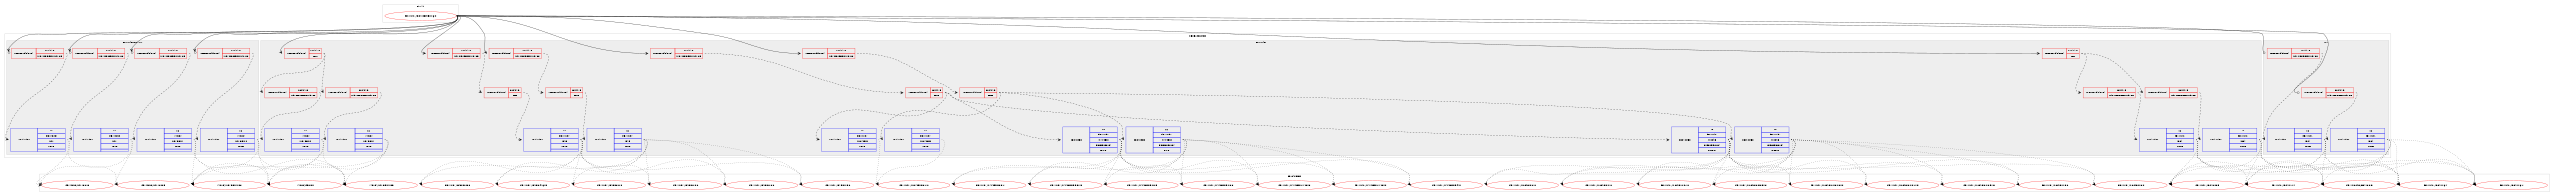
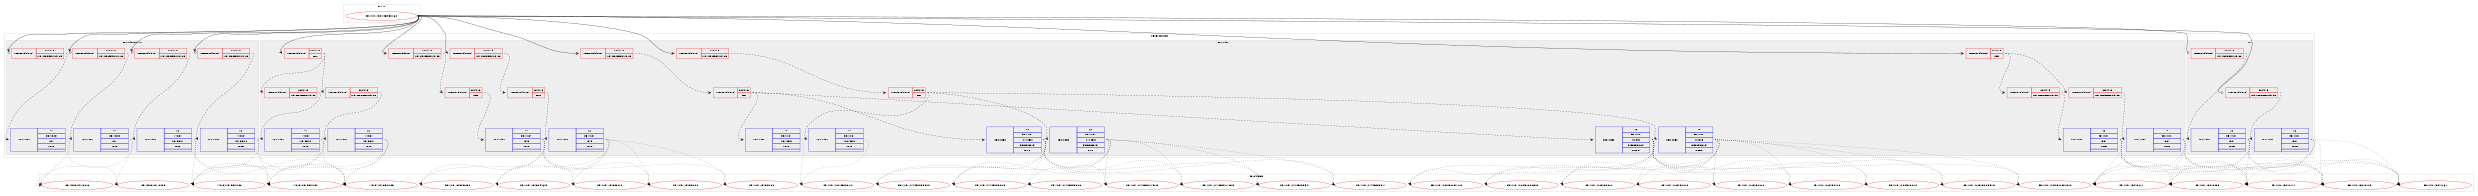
  digraph {
    compound=true
    concentrate=true
    fontname=Helvetica
    fontsize=10
    newrank=true
    rankdir=TB
    ranksep=1.5
    node [color=red fontname=Helvetica fontsize=10 shape=none]
    edge [arrowhead=vee headport=w style=dotted tailport=e weight=100]
    n1 [label="dev-ruby/rack-cache-1.6.1" width=4 shape=""]
    n2 [color=blue label=<<TABLE BORDER="0" CELLBORDER="1" CELLSPACING="0" CELLPADDING="4" WIDTH="220"><TR><TD ROWSPAN="6" CELLPADDING="30">pack_dep</TD></TR><TR><TD WIDTH="110">no</TD></TR><TR><TD>dev-ruby</TD></TR><TR><TD>maxitest</TD></TR><TR><TD>none</TD></TR><TR><TD></TD></TR></TABLE>>]
    n3 [color=blue label=<<TABLE BORDER="0" CELLBORDER="1" CELLSPACING="0" CELLPADDING="4" WIDTH="220"><TR><TD ROWSPAN="6" CELLPADDING="30">pack_dep</TD></TR><TR><TD WIDTH="110">no</TD></TR><TR><TD>dev-ruby</TD></TR><TR><TD>minitest</TD></TR><TR><TD>greaterequal</TD></TR><TR><TD>5.7.0</TD></TR></TABLE>>]
    n4 [color=blue label=<<TABLE BORDER="0" CELLBORDER="1" CELLSPACING="0" CELLPADDING="4" WIDTH="220"><TR><TD ROWSPAN="6" CELLPADDING="30">pack_dep</TD></TR><TR><TD WIDTH="110">no</TD></TR><TR><TD>dev-ruby</TD></TR><TR><TD>mocha</TD></TR><TR><TD>greaterequal</TD></TR><TR><TD>0.13.0</TD></TR></TABLE>>]
    n5 [label=<<TABLE BORDER="0" CELLBORDER="1" CELLSPACING="0" CELLPADDING="4"><TR><TD ROWSPAN="3" CELLPADDING="10">use_conditional</TD></TR><TR><TD>positive</TD></TR><TR><TD>test</TD></TR></TABLE>>]
    n6 [label=<<TABLE BORDER="0" CELLBORDER="1" CELLSPACING="0" CELLPADDING="4"><TR><TD ROWSPAN="3" CELLPADDING="10">use_conditional</TD></TR><TR><TD>positive</TD></TR><TR><TD>ruby_targets_ruby22</TD></TR></TABLE>>]
    n7 [color=blue label=<<TABLE BORDER="0" CELLBORDER="1" CELLSPACING="0" CELLPADDING="4" WIDTH="220"><TR><TD ROWSPAN="6" CELLPADDING="30">pack_dep</TD></TR><TR><TD WIDTH="110">no</TD></TR><TR><TD>dev-ruby</TD></TR><TR><TD>rake</TD></TR><TR><TD>none</TD></TR><TR><TD></TD></TR></TABLE>>]
    n8 [label=<<TABLE BORDER="0" CELLBORDER="1" CELLSPACING="0" CELLPADDING="4"><TR><TD ROWSPAN="3" CELLPADDING="10">use_conditional</TD></TR><TR><TD>positive</TD></TR><TR><TD>test</TD></TR></TABLE>>]
    n9 [label=<<TABLE BORDER="0" CELLBORDER="1" CELLSPACING="0" CELLPADDING="4"><TR><TD ROWSPAN="3" CELLPADDING="10">use_conditional</TD></TR><TR><TD>positive</TD></TR><TR><TD>ruby_targets_ruby22</TD></TR></TABLE>>]
    n10 [color=blue label=<<TABLE BORDER="0" CELLBORDER="1" CELLSPACING="0" CELLPADDING="4" WIDTH="220"><TR><TD ROWSPAN="6" CELLPADDING="30">pack_dep</TD></TR><TR><TD WIDTH="110">no</TD></TR><TR><TD>dev-ruby</TD></TR><TR><TD>maxitest</TD></TR><TR><TD>none</TD></TR><TR><TD></TD></TR></TABLE>>]
    n11 [color=blue label=<<TABLE BORDER="0" CELLBORDER="1" CELLSPACING="0" CELLPADDING="4" WIDTH="220"><TR><TD ROWSPAN="6" CELLPADDING="30">pack_dep</TD></TR><TR><TD WIDTH="110">no</TD></TR><TR><TD>dev-ruby</TD></TR><TR><TD>minitest</TD></TR><TR><TD>greaterequal</TD></TR><TR><TD>5.7.0</TD></TR></TABLE>>]
    n12 [color=blue label=<<TABLE BORDER="0" CELLBORDER="1" CELLSPACING="0" CELLPADDING="4" WIDTH="220"><TR><TD ROWSPAN="6" CELLPADDING="30">pack_dep</TD></TR><TR><TD WIDTH="110">no</TD></TR><TR><TD>dev-ruby</TD></TR><TR><TD>mocha</TD></TR><TR><TD>greaterequal</TD></TR><TR><TD>0.13.0</TD></TR></TABLE>>]
    n13 [label=<<TABLE BORDER="0" CELLBORDER="1" CELLSPACING="0" CELLPADDING="4"><TR><TD ROWSPAN="3" CELLPADDING="10">use_conditional</TD></TR><TR><TD>positive</TD></TR><TR><TD>test</TD></TR></TABLE>>]
    n14 [label=<<TABLE BORDER="0" CELLBORDER="1" CELLSPACING="0" CELLPADDING="4"><TR><TD ROWSPAN="3" CELLPADDING="10">use_conditional</TD></TR><TR><TD>positive</TD></TR><TR><TD>ruby_targets_ruby23</TD></TR></TABLE>>]
    n15 [color=blue label=<<TABLE BORDER="0" CELLBORDER="1" CELLSPACING="0" CELLPADDING="4" WIDTH="220"><TR><TD ROWSPAN="6" CELLPADDING="30">pack_dep</TD></TR><TR><TD WIDTH="110">no</TD></TR><TR><TD>dev-ruby</TD></TR><TR><TD>rake</TD></TR><TR><TD>none</TD></TR><TR><TD></TD></TR></TABLE>>]
    n16 [label=<<TABLE BORDER="0" CELLBORDER="1" CELLSPACING="0" CELLPADDING="4"><TR><TD ROWSPAN="3" CELLPADDING="10">use_conditional</TD></TR><TR><TD>positive</TD></TR><TR><TD>test</TD></TR></TABLE>>]
    n17 [label=<<TABLE BORDER="0" CELLBORDER="1" CELLSPACING="0" CELLPADDING="4"><TR><TD ROWSPAN="3" CELLPADDING="10">use_conditional</TD></TR><TR><TD>positive</TD></TR><TR><TD>ruby_targets_ruby23</TD></TR></TABLE>>]
    n18 [color=blue label=<<TABLE BORDER="0" CELLBORDER="1" CELLSPACING="0" CELLPADDING="4" WIDTH="220"><TR><TD ROWSPAN="6" CELLPADDING="30">pack_dep</TD></TR><TR><TD WIDTH="110">no</TD></TR><TR><TD>dev-ruby</TD></TR><TR><TD>rack</TD></TR><TR><TD>none</TD></TR><TR><TD></TD></TR></TABLE>>]
    n19 [label=<<TABLE BORDER="0" CELLBORDER="1" CELLSPACING="0" CELLPADDING="4"><TR><TD ROWSPAN="3" CELLPADDING="10">use_conditional</TD></TR><TR><TD>positive</TD></TR><TR><TD>ruby_targets_ruby22</TD></TR></TABLE>>]
    n20 [color=blue label=<<TABLE BORDER="0" CELLBORDER="1" CELLSPACING="0" CELLPADDING="4" WIDTH="220"><TR><TD ROWSPAN="6" CELLPADDING="30">pack_dep</TD></TR><TR><TD WIDTH="110">no</TD></TR><TR><TD>dev-ruby</TD></TR><TR><TD>rack</TD></TR><TR><TD>none</TD></TR><TR><TD></TD></TR></TABLE>>]
    n21 [label=<<TABLE BORDER="0" CELLBORDER="1" CELLSPACING="0" CELLPADDING="4"><TR><TD ROWSPAN="3" CELLPADDING="10">use_conditional</TD></TR><TR><TD>positive</TD></TR><TR><TD>ruby_targets_ruby23</TD></TR></TABLE>>]
    n22 [label=<<TABLE BORDER="0" CELLBORDER="1" CELLSPACING="0" CELLPADDING="4"><TR><TD ROWSPAN="3" CELLPADDING="10">use_conditional</TD></TR><TR><TD>positive</TD></TR><TR><TD>test</TD></TR></TABLE>>]
    n23 [color=blue label=<<TABLE BORDER="0" CELLBORDER="1" CELLSPACING="0" CELLPADDING="4" WIDTH="220"><TR><TD ROWSPAN="6" CELLPADDING="30">pack_dep</TD></TR><TR><TD WIDTH="110">no</TD></TR><TR><TD>virtual</TD></TR><TR><TD>rubygems</TD></TR><TR><TD>none</TD></TR><TR><TD></TD></TR></TABLE>>]
    n24 [label=<<TABLE BORDER="0" CELLBORDER="1" CELLSPACING="0" CELLPADDING="4"><TR><TD ROWSPAN="3" CELLPADDING="10">use_conditional</TD></TR><TR><TD>positive</TD></TR><TR><TD>ruby_targets_ruby22</TD></TR></TABLE>>]
    n25 [color=blue label=<<TABLE BORDER="0" CELLBORDER="1" CELLSPACING="0" CELLPADDING="4" WIDTH="220"><TR><TD ROWSPAN="6" CELLPADDING="30">pack_dep</TD></TR><TR><TD WIDTH="110">no</TD></TR><TR><TD>virtual</TD></TR><TR><TD>rubygems</TD></TR><TR><TD>none</TD></TR><TR><TD></TD></TR></TABLE>>]
    n26 [label=<<TABLE BORDER="0" CELLBORDER="1" CELLSPACING="0" CELLPADDING="4"><TR><TD ROWSPAN="3" CELLPADDING="10">use_conditional</TD></TR><TR><TD>positive</TD></TR><TR><TD>ruby_targets_ruby23</TD></TR></TABLE>>]
    n27 [label=<<TABLE BORDER="0" CELLBORDER="1" CELLSPACING="0" CELLPADDING="4"><TR><TD ROWSPAN="3" CELLPADDING="10">use_conditional</TD></TR><TR><TD>positive</TD></TR><TR><TD>test</TD></TR></TABLE>>]
    n28 [color=blue label=<<TABLE BORDER="0" CELLBORDER="1" CELLSPACING="0" CELLPADDING="4" WIDTH="220"><TR><TD ROWSPAN="6" CELLPADDING="30">pack_dep</TD></TR><TR><TD WIDTH="110">no</TD></TR><TR><TD>dev-lang</TD></TR><TR><TD>ruby</TD></TR><TR><TD>none</TD></TR><TR><TD></TD></TR></TABLE>>]
    n29 [label=<<TABLE BORDER="0" CELLBORDER="1" CELLSPACING="0" CELLPADDING="4"><TR><TD ROWSPAN="3" CELLPADDING="10">use_conditional</TD></TR><TR><TD>positive</TD></TR><TR><TD>ruby_targets_ruby22</TD></TR></TABLE>>]
    n30 [color=blue label=<<TABLE BORDER="0" CELLBORDER="1" CELLSPACING="0" CELLPADDING="4" WIDTH="220"><TR><TD ROWSPAN="6" CELLPADDING="30">pack_dep</TD></TR><TR><TD WIDTH="110">no</TD></TR><TR><TD>virtual</TD></TR><TR><TD>rubygems</TD></TR><TR><TD>none</TD></TR><TR><TD></TD></TR></TABLE>>]
    n31 [label=<<TABLE BORDER="0" CELLBORDER="1" CELLSPACING="0" CELLPADDING="4"><TR><TD ROWSPAN="3" CELLPADDING="10">use_conditional</TD></TR><TR><TD>positive</TD></TR><TR><TD>ruby_targets_ruby22</TD></TR></TABLE>>]
    n32 [color=blue label=<<TABLE BORDER="0" CELLBORDER="1" CELLSPACING="0" CELLPADDING="4" WIDTH="220"><TR><TD ROWSPAN="6" CELLPADDING="30">pack_dep</TD></TR><TR><TD WIDTH="110">no</TD></TR><TR><TD>dev-lang</TD></TR><TR><TD>ruby</TD></TR><TR><TD>none</TD></TR><TR><TD></TD></TR></TABLE>>]
    n33 [label=<<TABLE BORDER="0" CELLBORDER="1" CELLSPACING="0" CELLPADDING="4"><TR><TD ROWSPAN="3" CELLPADDING="10">use_conditional</TD></TR><TR><TD>positive</TD></TR><TR><TD>ruby_targets_ruby23</TD></TR></TABLE>>]
    n34 [color=blue label=<<TABLE BORDER="0" CELLBORDER="1" CELLSPACING="0" CELLPADDING="4" WIDTH="220"><TR><TD ROWSPAN="6" CELLPADDING="30">pack_dep</TD></TR><TR><TD WIDTH="110">no</TD></TR><TR><TD>virtual</TD></TR><TR><TD>rubygems</TD></TR><TR><TD>none</TD></TR><TR><TD></TD></TR></TABLE>>]
    n35 [label=<<TABLE BORDER="0" CELLBORDER="1" CELLSPACING="0" CELLPADDING="4"><TR><TD ROWSPAN="3" CELLPADDING="10">use_conditional</TD></TR><TR><TD>positive</TD></TR><TR><TD>ruby_targets_ruby23</TD></TR></TABLE>>]
    n36 [color=blue label=<<TABLE BORDER="0" CELLBORDER="1" CELLSPACING="0" CELLPADDING="4" WIDTH="220"><TR><TD ROWSPAN="6" CELLPADDING="30">pack_dep</TD></TR><TR><TD WIDTH="110">no</TD></TR><TR><TD>dev-ruby</TD></TR><TR><TD>rack</TD></TR><TR><TD>none</TD></TR><TR><TD></TD></TR></TABLE>>]
    n37 [label=<<TABLE BORDER="0" CELLBORDER="1" CELLSPACING="0" CELLPADDING="4"><TR><TD ROWSPAN="3" CELLPADDING="10">use_conditional</TD></TR><TR><TD>positive</TD></TR><TR><TD>ruby_targets_ruby22</TD></TR></TABLE>>]
    n38 [color=blue label=<<TABLE BORDER="0" CELLBORDER="1" CELLSPACING="0" CELLPADDING="4" WIDTH="220"><TR><TD ROWSPAN="6" CELLPADDING="30">pack_dep</TD></TR><TR><TD WIDTH="110">no</TD></TR><TR><TD>dev-ruby</TD></TR><TR><TD>rack</TD></TR><TR><TD>none</TD></TR><TR><TD></TD></TR></TABLE>>]
    n39 [label=<<TABLE BORDER="0" CELLBORDER="1" CELLSPACING="0" CELLPADDING="4"><TR><TD ROWSPAN="3" CELLPADDING="10">use_conditional</TD></TR><TR><TD>positive</TD></TR><TR><TD>ruby_targets_ruby23</TD></TR></TABLE>>]
    n40 [label="dev-ruby/mocha-0.10.5-r2" width=4 shape=""]
    n41 [label="dev-ruby/mocha-0.11.4-r1" width=4 shape=""]
    n42 [label="dev-ruby/mocha-0.12.10-r1" width=4 shape=""]
    n43 [label="dev-ruby/mocha-0.13.3-r2" width=4 shape=""]
    n44 [label="dev-ruby/mocha-0.14.0" width=4 shape=""]
    n45 [label="dev-ruby/mocha-1.1.0" width=4 shape=""]
    n46 [label="dev-ruby/mocha-1.2.0" width=4 shape=""]
    n47 [label="dev-ruby/mocha-1.2.1" width=4 shape=""]
    n48 [label="dev-ruby/mocha-1.8.0" width=4 shape=""]
    n49 [label="dev-ruby/maxitest-2.4.0" width=4 shape=""]
    n50 [label="dev-ruby/minitest-4.7.5-r1" width=4 shape=""]
    n51 [label="dev-ruby/minitest-4.7.5-r2" width=4 shape=""]
    n52 [label="dev-ruby/minitest-5.10.2" width=4 shape=""]
    n53 [label="dev-ruby/minitest-5.10.3" width=4 shape=""]
    n54 [label="dev-ruby/minitest-5.3.3-r1" width=4 shape=""]
    n55 [label="dev-ruby/minitest-5.8.4" width=4 shape=""]
    n56 [label="dev-ruby/minitest-5.9.1" width=4 shape=""]
    n57 [label="dev-ruby/rake-0.9.6-r1" width=4 shape=""]
    n58 [label="dev-ruby/rake-10.5.0" width=4 shape=""]
-   n59 [label="dev-ruby/rake-11.3.0" width=4 shape=""]
    n60 [label="dev-ruby/rake-12.0.0" width=4 shape=""]
    n61 [label="dev-ruby/rake-12.1.0" width=4 shape=""]
    n62 [label="dev-ruby/rake-12.2.1" width=4 shape=""]
    n63 [label="dev-ruby/rack-1.4.7" width=4 shape=""]
    n64 [label="dev-ruby/rack-2.5.5" width=4 shape=""]
    n65 [label="dev-ruby/rack-1.6.4" width=4 shape=""]
    n66 [label="dev-ruby/rack-1.6.7" width=4 shape=""]
-   n67 [label="dev-mocha/rack-2.0.3" width=4 shape=""]
-   n68 [label="virtual/dep-11" width=4 shape=""]
+   n67 [label="dev-ruby/rack-2.0.3" width=4 shape=""]
+   n68 [label="virtual/rubygems-11" width=4 shape=""]
    n69 [label="virtual/rubygems-12" width=4 shape=""]
    n70 [label="virtual/rubygems-13" width=4 shape=""]
    n71 [label="dev-lang/ruby-2.2.8" width=4 shape=""]
    n72 [label="dev-lang/ruby-2.3.5" width=4 shape=""]
    subgraph cluster_1 {
      color=gray
      label=<<i>ebuild</i>>
      rank=same
      n1
    }
    subgraph cluster_2 {
      color=gray
      label=<<i>dependencies</i>>
      subgraph cluster_3 {
        color=gray
        fillcolor="#eeeeee"
        label=<<i>compile</i>>
        style=filled
        subgraph sub_4 {
          color=gray
          fillcolor="#eeeeee"
          label=<<i>compile</i>>
          style=filled
          n6
          subgraph sub_5 {
            color=gray
            fillcolor="#eeeeee"
            label=<<i>compile</i>>
            style=filled
            n5
            subgraph sub_6 {
              color=gray
              fillcolor="#eeeeee"
              label=<<i>compile</i>>
              style=filled
              n2
            }
            subgraph sub_7 {
              color=gray
              fillcolor="#eeeeee"
              label=<<i>compile</i>>
              style=filled
              n3
            }
            subgraph sub_8 {
              color=gray
              fillcolor="#eeeeee"
              label=<<i>compile</i>>
              style=filled
              n4
            }
          }
        }
        subgraph sub_9 {
          color=gray
          fillcolor="#eeeeee"
          label=<<i>compile</i>>
          style=filled
          n9
          subgraph sub_10 {
            color=gray
            fillcolor="#eeeeee"
            label=<<i>compile</i>>
            style=filled
            n8
            subgraph sub_11 {
              color=gray
              fillcolor="#eeeeee"
              label=<<i>compile</i>>
              style=filled
              n7
            }
          }
        }
        subgraph sub_12 {
          color=gray
          fillcolor="#eeeeee"
          label=<<i>compile</i>>
          style=filled
          n14
          subgraph sub_13 {
            color=gray
            fillcolor="#eeeeee"
            label=<<i>compile</i>>
            style=filled
            n13
            subgraph sub_14 {
              color=gray
              fillcolor="#eeeeee"
              label=<<i>compile</i>>
              style=filled
              n10
            }
            subgraph sub_15 {
              color=gray
              fillcolor="#eeeeee"
              label=<<i>compile</i>>
              style=filled
              n11
            }
            subgraph sub_16 {
              color=gray
              fillcolor="#eeeeee"
              label=<<i>compile</i>>
              style=filled
              n12
            }
          }
        }
        subgraph sub_17 {
          color=gray
          fillcolor="#eeeeee"
          label=<<i>compile</i>>
          style=filled
          n17
          subgraph sub_18 {
            color=gray
            fillcolor="#eeeeee"
            label=<<i>compile</i>>
            style=filled
            n16
            subgraph sub_19 {
              color=gray
              fillcolor="#eeeeee"
              label=<<i>compile</i>>
              style=filled
              n15
            }
          }
        }
        subgraph sub_20 {
          color=gray
          fillcolor="#eeeeee"
          label=<<i>compile</i>>
          style=filled
          n22
          subgraph sub_21 {
            color=gray
            fillcolor="#eeeeee"
            label=<<i>compile</i>>
            style=filled
            n19
            subgraph sub_22 {
              color=gray
              fillcolor="#eeeeee"
              label=<<i>compile</i>>
              style=filled
              n18
            }
          }
          subgraph sub_23 {
            color=gray
            fillcolor="#eeeeee"
            label=<<i>compile</i>>
            style=filled
            n21
            subgraph sub_24 {
              color=gray
              fillcolor="#eeeeee"
              label=<<i>compile</i>>
              style=filled
              n20
            }
          }
        }
        subgraph sub_25 {
          color=gray
          fillcolor="#eeeeee"
          label=<<i>compile</i>>
          style=filled
          n27
          subgraph sub_26 {
            color=gray
            fillcolor="#eeeeee"
            label=<<i>compile</i>>
            style=filled
            n24
            subgraph sub_27 {
              color=gray
              fillcolor="#eeeeee"
              label=<<i>compile</i>>
              style=filled
              n23
            }
          }
          subgraph sub_28 {
            color=gray
            fillcolor="#eeeeee"
            label=<<i>compile</i>>
            style=filled
            n26
            subgraph sub_29 {
              color=gray
              fillcolor="#eeeeee"
              label=<<i>compile</i>>
              style=filled
              n25
            }
          }
        }
      }
      subgraph cluster_30 {
        color=gray
        fillcolor="#eeeeee"
        label=<<i>compile and run</i>>
        style=filled
        subgraph sub_31 {
          color=gray
          fillcolor="#eeeeee"
          label=<<i>compile and run</i>>
          style=filled
          n29
          subgraph sub_32 {
            color=gray
            fillcolor="#eeeeee"
            label=<<i>compile and run</i>>
            style=filled
            n28
          }
        }
        subgraph sub_33 {
          color=gray
          fillcolor="#eeeeee"
          label=<<i>compile and run</i>>
          style=filled
          n31
          subgraph sub_34 {
            color=gray
            fillcolor="#eeeeee"
            label=<<i>compile and run</i>>
            style=filled
            n30
          }
        }
        subgraph sub_35 {
          color=gray
          fillcolor="#eeeeee"
          label=<<i>compile and run</i>>
          style=filled
          n33
          subgraph sub_36 {
            color=gray
            fillcolor="#eeeeee"
            label=<<i>compile and run</i>>
            style=filled
            n32
          }
        }
        subgraph sub_37 {
          color=gray
          fillcolor="#eeeeee"
          label=<<i>compile and run</i>>
          style=filled
          n35
          subgraph sub_38 {
            color=gray
            fillcolor="#eeeeee"
            label=<<i>compile and run</i>>
            style=filled
            n34
          }
        }
      }
      subgraph cluster_39 {
        color=gray
        fillcolor="#eeeeee"
        label=<<i>run</i>>
        style=filled
        subgraph sub_40 {
          color=gray
          fillcolor="#eeeeee"
          label=<<i>run</i>>
          style=filled
          n37
          subgraph sub_41 {
            color=gray
            fillcolor="#eeeeee"
            label=<<i>run</i>>
            style=filled
            n36
          }
        }
        subgraph sub_42 {
          color=gray
          fillcolor="#eeeeee"
          label=<<i>run</i>>
          style=filled
          n39
          subgraph sub_43 {
            color=gray
            fillcolor="#eeeeee"
            label=<<i>run</i>>
            style=filled
            n38
          }
        }
      }
    }
    subgraph cluster_44 {
      color=gray
      label=<<i>candidates</i>>
      rank=same
      subgraph sub_45 {
        color=black
        label=<<i>candidates</i>>
        nodesep=1
        rank=same
        n40
        n41
        n42
        n43
        n44
        n45
        n46
        n47
        n48
      }
      subgraph sub_46 {
        color=black
        label=<<i>candidates</i>>
        nodesep=1
        rank=same
        n49
      }
      subgraph sub_47 {
        color=black
        label=<<i>candidates</i>>
        nodesep=1
        rank=same
        n50
        n51
        n52
        n53
        n54
        n55
        n56
      }
      subgraph sub_48 {
        color=black
        label=<<i>candidates</i>>
        nodesep=1
        rank=same
        n57
        n58
-       n59
        n60
        n61
        n62
      }
      subgraph sub_49 {
        color=black
        label=<<i>candidates</i>>
        nodesep=1
        rank=same
        n49
      }
      subgraph sub_50 {
        color=black
        label=<<i>candidates</i>>
        nodesep=1
        rank=same
        n50
        n51
        n52
        n53
        n54
        n55
        n56
      }
      subgraph sub_51 {
        color=black
        label=<<i>candidates</i>>
        nodesep=1
        rank=same
        n40
        n41
        n42
        n43
        n44
        n45
        n46
        n47
        n48
      }
      subgraph sub_52 {
        color=black
        label=<<i>candidates</i>>
        nodesep=1
        rank=same
        n57
        n58
-       n59
        n60
        n61
        n62
      }
      subgraph sub_53 {
        color=black
        label=<<i>candidates</i>>
        nodesep=1
        rank=same
        n63
        n64
        n65
        n66
        n67
      }
      subgraph sub_54 {
        color=black
        label=<<i>candidates</i>>
        nodesep=1
        rank=same
        n63
        n64
        n65
        n66
        n67
      }
      subgraph sub_55 {
        color=black
        label=<<i>candidates</i>>
        nodesep=1
        rank=same
        n68
        n69
        n70
      }
      subgraph sub_56 {
        color=black
        label=<<i>candidates</i>>
        nodesep=1
        rank=same
        n68
        n69
        n70
      }
      subgraph sub_57 {
        color=black
        label=<<i>candidates</i>>
        nodesep=1
        rank=same
        n71
        n72
      }
      subgraph sub_58 {
        color=black
        label=<<i>candidates</i>>
        nodesep=1
        rank=same
        n68
        n69
        n70
      }
      subgraph sub_59 {
        color=black
        label=<<i>candidates</i>>
        nodesep=1
        rank=same
        n71
        n72
      }
      subgraph sub_60 {
        color=black
        label=<<i>candidates</i>>
        nodesep=1
        rank=same
        n68
        n69
        n70
      }
      subgraph sub_61 {
        color=black
        label=<<i>candidates</i>>
        nodesep=1
        rank=same
        n63
        n64
        n65
        n66
        n67
      }
      subgraph sub_62 {
        color=black
        label=<<i>candidates</i>>
        nodesep=1
        rank=same
        n63
        n64
        n65
        n66
        n67
      }
    }
    n1 -> n6 [style=solid weight=20]
    n1 -> n9 [style=solid weight=20]
    n1 -> n14 [style=solid weight=20]
    n1 -> n17 [style=solid weight=20]
    n1 -> n22 [style=solid weight=20]
    n1 -> n27 [style=solid weight=20]
    n1 -> n29 [arrowhead=odotvee style=solid weight=20]
    n1 -> n31 [arrowhead=odotvee style=solid weight=20]
    n1 -> n33 [arrowhead=odotvee style=solid weight=20]
    n1 -> n35 [arrowhead=odotvee style=solid weight=20]
    n1 -> n37 [arrowhead=odot style=solid weight=20]
    n1 -> n39 [arrowhead=odot style=solid weight=20]
    n2 -> n49
    n3 -> n50
    n3 -> n51
    n3 -> n52
    n3 -> n53
    n3 -> n54
    n3 -> n55
    n3 -> n56
    n4 -> n40
    n4 -> n41
    n4 -> n42
    n4 -> n43
    n4 -> n44
    n4 -> n45
    n4 -> n46
    n4 -> n47
    n4 -> n48
    n5 -> n2 [style=dashed weight=20]
    n5 -> n3 [style=dashed weight=20]
    n5 -> n4 [style=dashed weight=20]
    n6 -> n5 [style=dashed weight=20]
    n7 -> n57
    n7 -> n58
-   n7 -> n59
    n7 -> n60
    n7 -> n61
    n7 -> n62
    n8 -> n7 [style=dashed weight=20]
    n9 -> n8 [style=dashed weight=20]
    n10 -> n49
    n11 -> n50
    n11 -> n51
    n11 -> n52
    n11 -> n53
    n11 -> n54
    n11 -> n55
    n11 -> n56
    n12 -> n40
    n12 -> n41
    n12 -> n42
    n12 -> n43
    n12 -> n44
    n12 -> n45
    n12 -> n46
    n12 -> n47
    n12 -> n48
    n13 -> n10 [style=dashed weight=20]
    n13 -> n11 [style=dashed weight=20]
    n13 -> n12 [style=dashed weight=20]
    n14 -> n13 [style=dashed weight=20]
    n15 -> n57
    n15 -> n58
-   n15 -> n59
    n15 -> n60
    n15 -> n61
    n15 -> n62
    n16 -> n15 [style=dashed weight=20]
    n17 -> n16 [style=dashed weight=20]
    n18 -> n63
    n18 -> n64
    n18 -> n65
    n18 -> n66
    n18 -> n67
    n19 -> n18 [style=dashed weight=20]
    n20 -> n63
    n20 -> n64
    n20 -> n65
    n20 -> n66
    n20 -> n67
    n21 -> n20 [style=dashed weight=20]
    n22 -> n19 [style=dashed weight=20]
    n22 -> n21 [style=dashed weight=20]
    n23 -> n68
    n23 -> n69
    n23 -> n70
    n24 -> n23 [style=dashed weight=20]
    n25 -> n68
    n25 -> n69
    n25 -> n70
    n26 -> n25 [style=dashed weight=20]
    n27 -> n24 [style=dashed weight=20]
    n27 -> n26 [style=dashed weight=20]
    n28 -> n71
    n28 -> n72
    n29 -> n28 [style=dashed weight=20]
    n30 -> n68
    n30 -> n69
    n30 -> n70
    n31 -> n30 [style=dashed weight=20]
    n32 -> n71
    n32 -> n72
    n33 -> n32 [style=dashed weight=20]
    n34 -> n68
    n34 -> n69
    n34 -> n70
    n35 -> n34 [style=dashed weight=20]
    n36 -> n63
    n36 -> n64
    n36 -> n65
    n36 -> n66
    n36 -> n67
    n37 -> n36 [style=dashed weight=20]
    n38 -> n63
    n38 -> n64
    n38 -> n65
    n38 -> n66
    n38 -> n67
    n39 -> n38 [style=dashed weight=20]
  }
